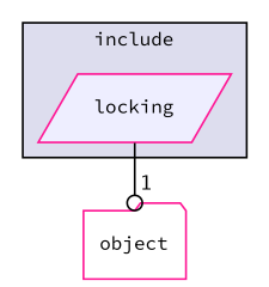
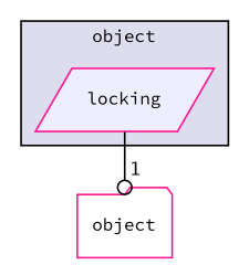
  digraph {
    compound=true
    fontname="Source Code Pro"
    node [fontname="Source Code Pro" fontsize=10 color=deeppink]
    n1 [fillcolor="#eeeeff" label=locking pencolor=black shape=parallelogram style=filled]
    n2 [label=object shape=folder]
    subgraph cluster_1 {
      bgcolor="#ddddee"
      fontsize=10
-     label=include
+     label=object
      pencolor=black
      n1
    }
    n1 -> n2 [headlabel=1 labeldistance=1.5 labelfontname=Helvetica labelfontsize=10 style=solid arrowhead=odot fontname="Source Code Pro"]
  }
